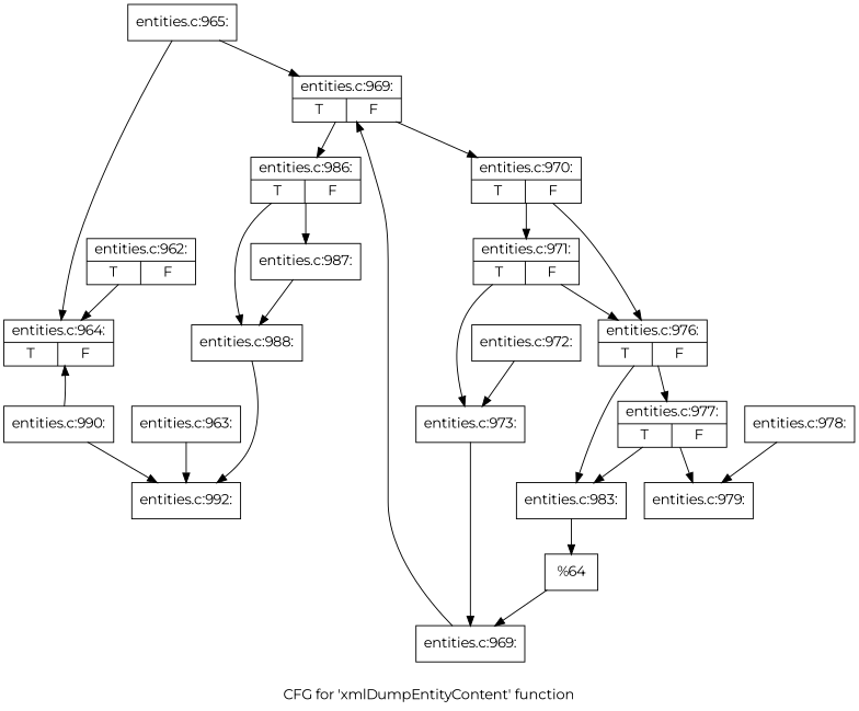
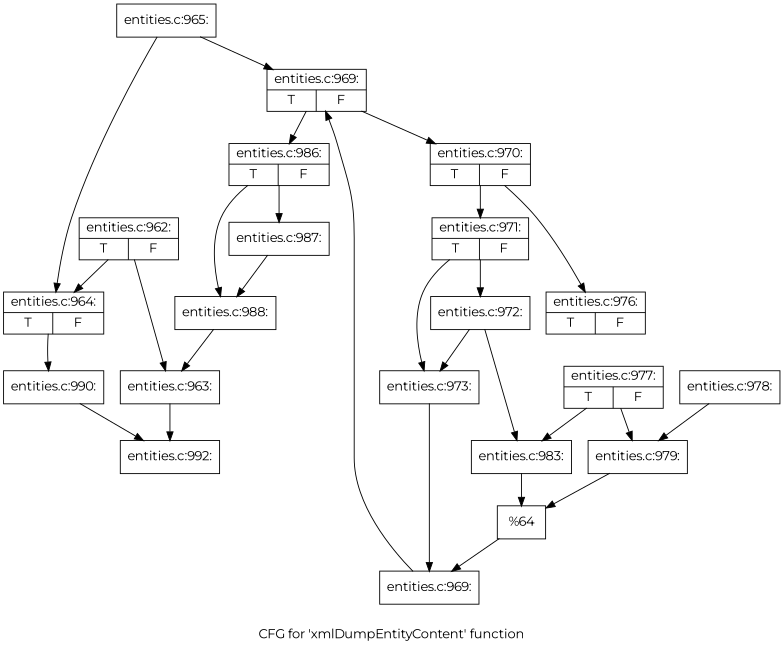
  digraph {
    fontname=Montserrat
    label="CFG for 'xmlDumpEntityContent' function"
    node [fontname=Montserrat shape=record]
    edge [fontname=Montserrat]
    n1 [label="{entities.c:962:|{<s0>T|<s1>F}}"]
    n2 [label="{entities.c:963:}"]
    n3 [label="{entities.c:964:|{<s0>T|<s1>F}}"]
    n4 [label="{entities.c:992:}"]
    n5 [label="{entities.c:990:}"]
    n6 [label="{entities.c:965:}"]
    n7 [label="{entities.c:969:|{<s0>T|<s1>F}}"]
    n8 [label="{entities.c:970:|{<s0>T|<s1>F}}"]
    n9 [label="{entities.c:986:|{<s0>T|<s1>F}}"]
    n10 [label="{entities.c:971:|{<s0>T|<s1>F}}"]
    n11 [label="{entities.c:976:|{<s0>T|<s1>F}}"]
    n12 [label="{entities.c:987:}"]
    n13 [label="{entities.c:988:}"]
    n14 [label="{entities.c:972:}"]
    n15 [label="{entities.c:973:}"]
    n16 [label="{entities.c:977:|{<s0>T|<s1>F}}"]
    n17 [label="{entities.c:983:}"]
    n18 [label="{entities.c:969:}"]
    n19 [label="{entities.c:979:}"]
    n20 [label="{%64}"]
    n21 [label="{entities.c:978:}"]
+   n1 -> n2
    n1 -> n3
    n2 -> n4
-   n5 -> n3
+   n3 -> n5
    n5 -> n4
    n6 -> n3
    n6 -> n7
    n7 -> n8
    n7 -> n9
    n8 -> n10
    n8 -> n11
    n9 -> n12
    n9 -> n13
-   n10 -> n11
+   n10 -> n14
    n10 -> n15
-   n11 -> n16
-   n11 -> n17
+   n14 -> n17
    n12 -> n13
-   n13 -> n4
+   n13 -> n2
    n14 -> n15
    n15 -> n18
    n16 -> n17
    n16 -> n19
    n17 -> n20
    n18 -> n7
+   n19 -> n20
    n20 -> n18
    n21 -> n19
  }
